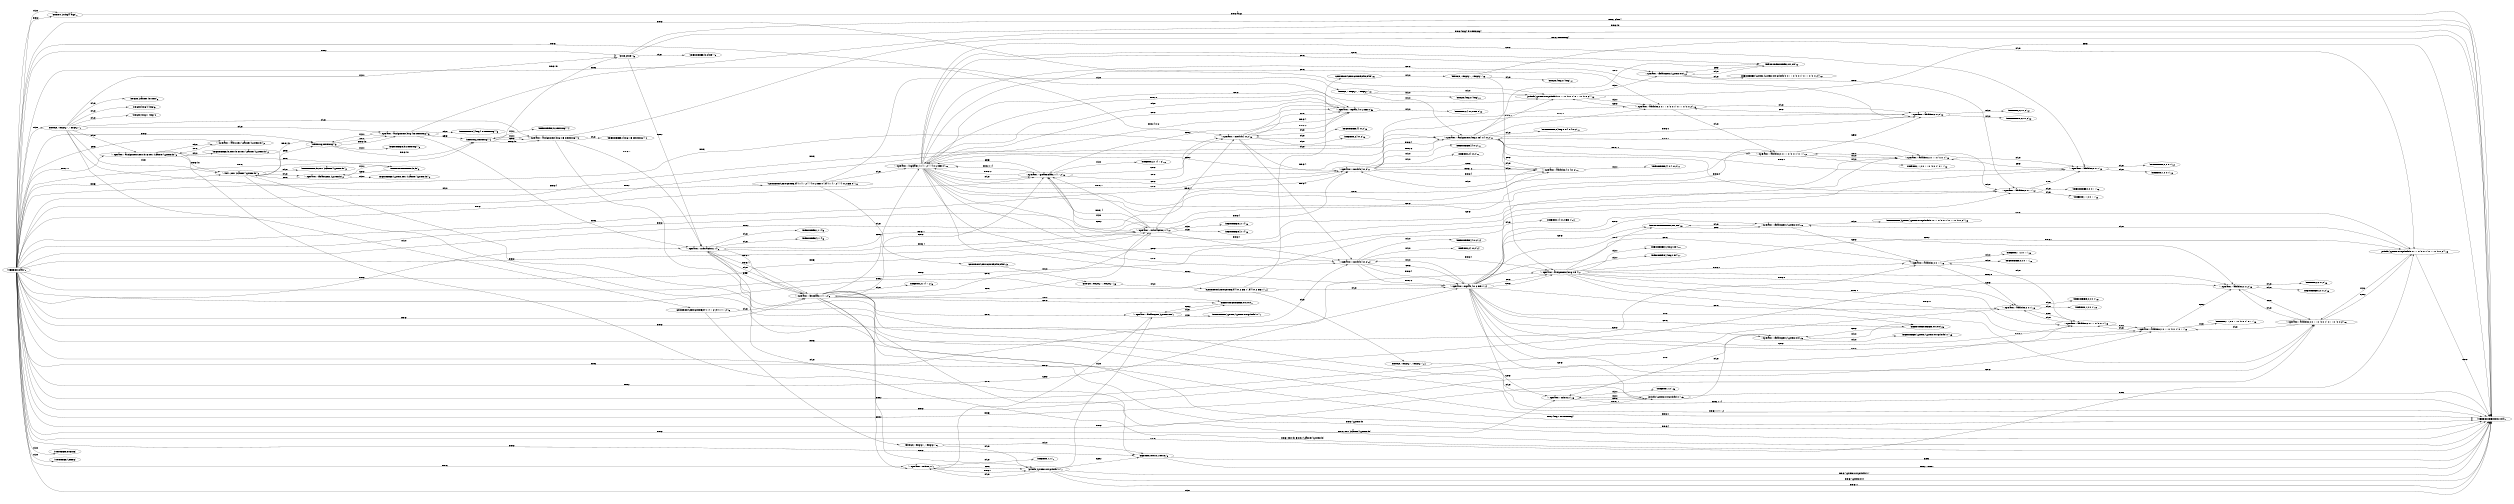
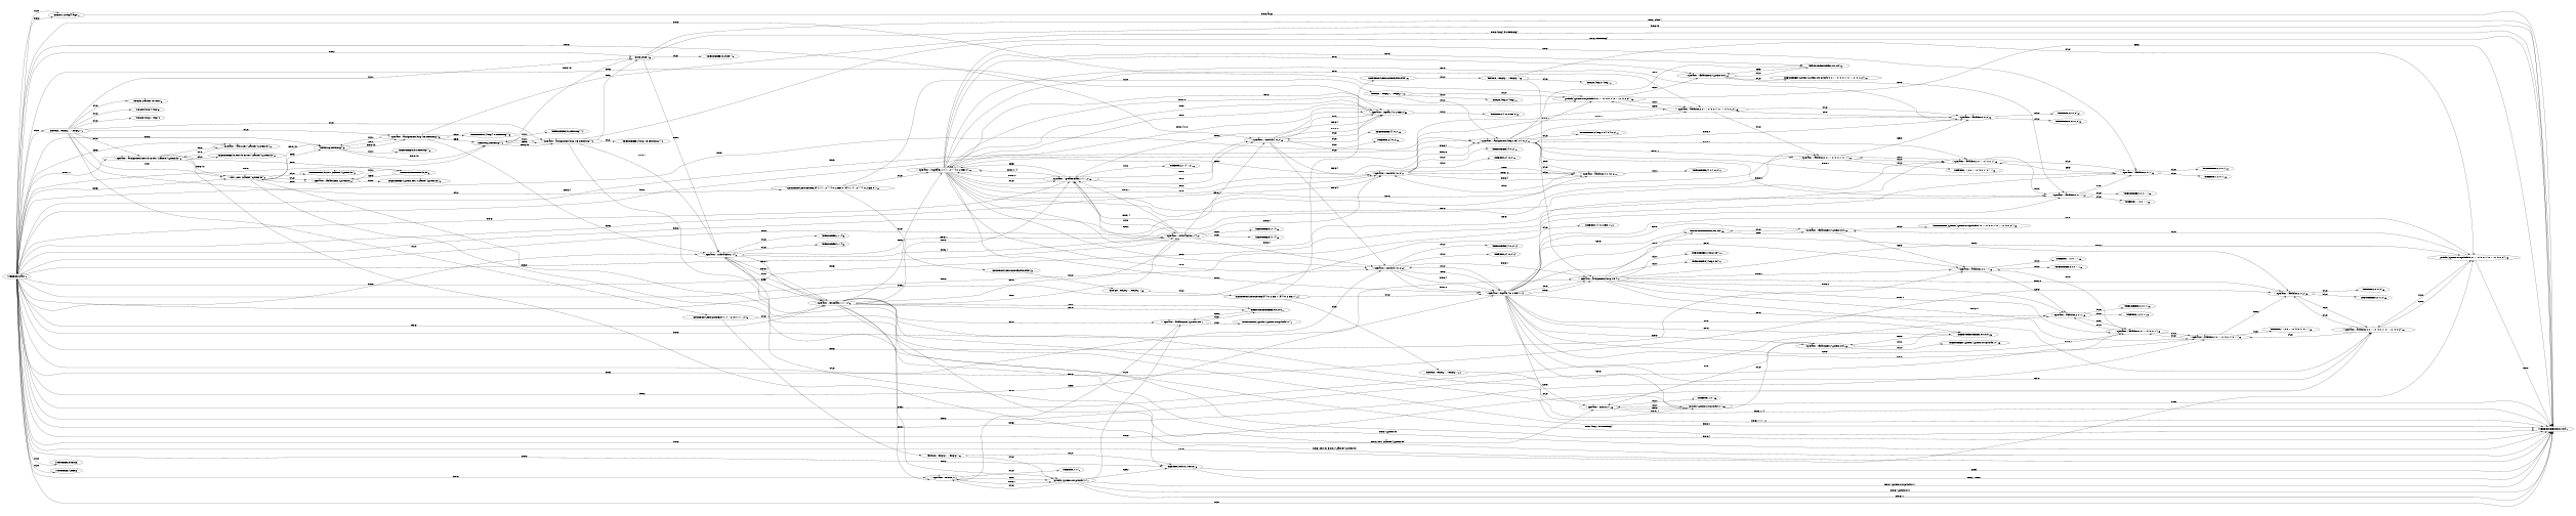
  digraph {
    rankdir=LR
    n1 [label=<(METHOD,main)<SUB>1</SUB>>]
    n2 [label=<(PARAM,String[] args)<SUB>1</SUB>>]
    n3 [label=<(BLOCK,&lt;empty&gt;,&lt;empty&gt;)<SUB>1</SUB>>]
    n4 [label=<(&lt;operator&gt;.assignment,ANY in = new Scanner(System.in))<SUB>2</SUB>>]
    n5 [label=<(&lt;operator&gt;.alloc,new Scanner(System.in))<SUB>2</SUB>>]
    n6 [label=<(&lt;init&gt;,new Scanner(System.in))<SUB>2</SUB>>]
    n7 [label=<(nextLong,nextLong())<SUB>3</SUB>>]
    n8 [label=<(nextLong,nextLong())<SUB>4</SUB>>]
    n9 [label=<(close,close())<SUB>5</SUB>>]
    n10 [label=<(&lt;operator&gt;.lessThan,r - l &lt; 2)<SUB>6</SUB>>]
    n11 [label=<(&lt;operator&gt;.subtraction,r - l)<SUB>6</SUB>>]
    n12 [label=<(&lt;operator&gt;.minus,-1)<SUB>7</SUB>>]
    n13 [label=<(RETURN,return;,return;)<SUB>8</SUB>>]
    n14 [label=<(&lt;operator&gt;.greaterThan,r - l &gt; 2)<SUB>10</SUB>>]
    n15 [label=<(&lt;operator&gt;.subtraction,r - l)<SUB>10</SUB>>]
    n16 [label=<(&lt;operator&gt;.equals,l % 2 == 0)<SUB>50</SUB>>]
    n17 [label=<(&lt;operator&gt;.modulo,l % 2)<SUB>10</SUB>>]
    n18 [label=<(&lt;operator&gt;.assignment,long s = l + l % 2)<SUB>11</SUB>>]
    n19 [label=<(&lt;operator&gt;.addition,l + l % 2)<SUB>11</SUB>>]
    n20 [label=<(&lt;operator&gt;.modulo,l % 2)<SUB>11</SUB>>]
    n21 [label=<(println,System.out.println(s + &quot; &quot; + (s + 1) + &quot; &quot; + (s + 2)))<SUB>12</SUB>>]
    n22 [label=<(&lt;operator&gt;.addition,s + &quot; &quot; + (s + 1) + &quot; &quot; + (s + 2))<SUB>12</SUB>>]
    n23 [label=<(&lt;operator&gt;.addition,s + &quot; &quot; + (s + 1) + &quot; &quot;)<SUB>12</SUB>>]
    n24 [label=<(&lt;operator&gt;.addition,s + &quot; &quot; + (s + 1))<SUB>12</SUB>>]
    n25 [label=<(&lt;operator&gt;.addition,s + &quot; &quot;)<SUB>12</SUB>>]
    n26 [label=<(&lt;operator&gt;.addition,s + 1)<SUB>12</SUB>>]
    n27 [label=<(&lt;operator&gt;.addition,s + 2)<SUB>12</SUB>>]
    n28 [label=<(&lt;operator&gt;.equals,l % 2 == 1)<SUB>14</SUB>>]
    n29 [label=<(&lt;operator&gt;.modulo,l % 2)<SUB>14</SUB>>]
    n30 [label=<(&lt;operator&gt;.minus,-1)<SUB>15</SUB>>]
    n31 [label=<(&lt;operator&gt;.assignment,long s = l)<SUB>17</SUB>>]
    n32 [label=<(println,System.out.println(s + &quot; &quot; + (s + 1) + &quot; &quot; + (s + 2)))<SUB>18</SUB>>]
    n33 [label=<(&lt;operator&gt;.addition,s + &quot; &quot; + (s + 1) + &quot; &quot; + (s + 2))<SUB>18</SUB>>]
    n34 [label=<(&lt;operator&gt;.addition,s + &quot; &quot; + (s + 1) + &quot; &quot;)<SUB>18</SUB>>]
    n35 [label=<(&lt;operator&gt;.addition,s + &quot; &quot; + (s + 1))<SUB>18</SUB>>]
    n36 [label=<(&lt;operator&gt;.addition,s + &quot; &quot;)<SUB>18</SUB>>]
    n37 [label=<(&lt;operator&gt;.addition,s + 1)<SUB>18</SUB>>]
    n38 [label=<(&lt;operator&gt;.addition,s + 2)<SUB>18</SUB>>]
    n39 [label=<(MODIFIER,PUBLIC)>]
    n40 [label=<(MODIFIER,STATIC)>]
    n41 [label=<(METHOD_RETURN,void)<SUB>1</SUB>>]
    n42 [label=<(LOCAL,Scanner in: ANY)<SUB>2</SUB>>]
    n43 [label=<(LOCAL,long l: long)<SUB>3</SUB>>]
    n44 [label=<(&lt;operator&gt;.assignment,long l = nextLong())<SUB>3</SUB>>]
    n45 [label=<(LOCAL,long r: long)<SUB>4</SUB>>]
    n46 [label=<(&lt;operator&gt;.assignment,long r = nextLong())<SUB>4</SUB>>]
    n47 [label=<(CONTROL_STRUCTURE,if (r - l &lt; 2),if (r - l &lt; 2))<SUB>6</SUB>>]
    n48 [label=<(CONTROL_STRUCTURE,if ((r - l &gt; 2) || (l % 2 == 0)),if ((r - l &gt; 2) || (l % 2 == 0)))<SUB>10</SUB>>]
    n49 [label=<(IDENTIFIER,in,ANY in = new Scanner(System.in))<SUB>2</SUB>>]
    n50 [label=<(FIELD_IDENTIFIER,in,in)<SUB>2</SUB>>]
    n51 [label=<(IDENTIFIER,in,new Scanner(System.in))<SUB>2</SUB>>]
    n52 [label=<(&lt;operator&gt;.fieldAccess,System.in)<SUB>2</SUB>>]
    n53 [label=<(IDENTIFIER,in,nextLong())<SUB>3</SUB>>]
    n54 [label=<(IDENTIFIER,in,nextLong())<SUB>4</SUB>>]
    n55 [label=<(IDENTIFIER,in,close())<SUB>5</SUB>>]
-   n56 [label=<(LITERAL,2,r - l &lt; 2)<SUB>6</SUB>>]
    n57 [label=<(println,System.out.println(-1))<SUB>7</SUB>>]
    n58 [label=<(&lt;operator&gt;.fieldAccess,System.out)<SUB>7</SUB>>]
    n59 [label=<(FIELD_IDENTIFIER,out,out)<SUB>7</SUB>>]
    n60 [label=<(&lt;operator&gt;.logicalOr,(r - l &gt; 2) || (l % 2 == 0))<SUB>10</SUB>>]
    n61 [label=<(IDENTIFIER,r,r - l)<SUB>6</SUB>>]
    n62 [label=<(IDENTIFIER,l,r - l)<SUB>6</SUB>>]
    n63 [label=<(LITERAL,1,-1)<SUB>7</SUB>>]
    n64 [label=<(LITERAL,2,r - l &gt; 2)<SUB>10</SUB>>]
    n65 [label=<(IDENTIFIER,r,r - l)<SUB>10</SUB>>]
    n66 [label=<(IDENTIFIER,l,r - l)<SUB>10</SUB>>]
    n67 [label=<(LITERAL,0,l % 2 == 0)<SUB>10</SUB>>]
    n68 [label=<(IDENTIFIER,l,l % 2)<SUB>10</SUB>>]
    n69 [label=<(LITERAL,2,l % 2)<SUB>10</SUB>>]
    n70 [label=<(FIELD_IDENTIFIER,out,out)<SUB>12</SUB>>]
    n71 [label=<(IDENTIFIER,s,long s = l + l % 2)<SUB>11</SUB>>]
    n72 [label=<(IDENTIFIER,l,l + l % 2)<SUB>11</SUB>>]
    n73 [label=<(IDENTIFIER,l,l % 2)<SUB>11</SUB>>]
    n74 [label=<(LITERAL,2,l % 2)<SUB>11</SUB>>]
    n75 [label=<(&lt;operator&gt;.fieldAccess,System.out)<SUB>12</SUB>>]
    n76 [label=<(LITERAL,&quot; &quot;,s + &quot; &quot; + (s + 1) + &quot; &quot;)<SUB>12</SUB>>]
    n77 [label=<(IDENTIFIER,s,s + &quot; &quot;)<SUB>12</SUB>>]
    n78 [label=<(LITERAL,&quot; &quot;,s + &quot; &quot;)<SUB>12</SUB>>]
    n79 [label=<(IDENTIFIER,s,s + 1)<SUB>12</SUB>>]
    n80 [label=<(LITERAL,1,s + 1)<SUB>12</SUB>>]
    n81 [label=<(IDENTIFIER,s,s + 2)<SUB>12</SUB>>]
    n82 [label=<(LITERAL,2,s + 2)<SUB>12</SUB>>]
    n83 [label=<(LITERAL,1,l % 2 == 1)<SUB>14</SUB>>]
    n84 [label=<(println,System.out.println(-1))<SUB>15</SUB>>]
    n85 [label=<(&lt;operator&gt;.fieldAccess,System.out)<SUB>15</SUB>>]
    n86 [label=<(FIELD_IDENTIFIER,out,out)<SUB>15</SUB>>]
    n87 [label=<(&lt;operator&gt;.fieldAccess,System.out)<SUB>18</SUB>>]
    n88 [label=<(FIELD_IDENTIFIER,out,out)<SUB>18</SUB>>]
    n89 [label=<(IDENTIFIER,l,l % 2)<SUB>14</SUB>>]
    n90 [label=<(LITERAL,2,l % 2)<SUB>14</SUB>>]
    n91 [label=<(LITERAL,1,-1)<SUB>15</SUB>>]
    n92 [label=<(IDENTIFIER,s,long s = l)<SUB>17</SUB>>]
    n93 [label=<(IDENTIFIER,l,long s = l)<SUB>17</SUB>>]
    n94 [label=<(LITERAL,&quot; &quot;,s + &quot; &quot; + (s + 1) + &quot; &quot;)<SUB>18</SUB>>]
    n95 [label=<(IDENTIFIER,s,s + &quot; &quot;)<SUB>18</SUB>>]
    n96 [label=<(LITERAL,&quot; &quot;,s + &quot; &quot;)<SUB>18</SUB>>]
    n97 [label=<(IDENTIFIER,s,s + 1)<SUB>18</SUB>>]
    n98 [label=<(LITERAL,1,s + 1)<SUB>18</SUB>>]
    n99 [label=<(IDENTIFIER,s,s + 2)<SUB>18</SUB>>]
    n100 [label=<(LITERAL,2,s + 2)<SUB>18</SUB>>]
    n101 [label=<(IDENTIFIER,l,long l = nextLong())<SUB>3</SUB>>]
    n102 [label=<(IDENTIFIER,r,long r = nextLong())<SUB>4</SUB>>]
    n103 [label=<(BLOCK,&lt;empty&gt;,&lt;empty&gt;)<SUB>6</SUB>>]
    n104 [label=<(BLOCK,&lt;empty&gt;,&lt;empty&gt;)<SUB>10</SUB>>]
    n105 [label=<(CONTROL_STRUCTURE,else,else)<SUB>13</SUB>>]
    n106 [label=<(IDENTIFIER,System,new Scanner(System.in))<SUB>2</SUB>>]
    n107 [label=<(IDENTIFIER,System,System.out.println(-1))<SUB>7</SUB>>]
    n108 [label=<(LOCAL,long s: long)<SUB>11</SUB>>]
    n109 [label=<(BLOCK,&lt;empty&gt;,&lt;empty&gt;)<SUB>13</SUB>>]
    n110 [label=<(IDENTIFIER,System,System.out.println(s + &quot; &quot; + (s + 1) + &quot; &quot; + (s + 2)))<SUB>12</SUB>>]
    n111 [label=<(CONTROL_STRUCTURE,if (l % 2 == 1),if (l % 2 == 1))<SUB>14</SUB>>]
    n112 [label=<(BLOCK,&lt;empty&gt;,&lt;empty&gt;)<SUB>14</SUB>>]
    n113 [label=<(CONTROL_STRUCTURE,else,else)<SUB>16</SUB>>]
    n114 [label=<(BLOCK,&lt;empty&gt;,&lt;empty&gt;)<SUB>16</SUB>>]
    n115 [label=<(IDENTIFIER,System,System.out.println(-1))<SUB>15</SUB>>]
    n116 [label=<(IDENTIFIER,System,System.out.println(s + &quot; &quot; + (s + 1) + &quot; &quot; + (s + 2)))<SUB>18</SUB>>]
    n117 [label=<(LOCAL,long s: long)<SUB>17</SUB>>]
    n1 -> n2 [label="AST: "]
    n1 -> n2 [label="DDG: "]
    n1 -> n3 [label="AST: "]
    n1 -> n4 [label="DDG: -1"]
    n1 -> n5 [label="CFG: "]
    n1 -> n6 [label="DDG: "]
    n1 -> n7 [label="DDG: "]
    n1 -> n8 [label="DDG: "]
    n1 -> n9 [label="DDG: "]
    n1 -> n10 [label="DDG: "]
    n1 -> n11 [label="DDG: "]
    n1 -> n12 [label="DDG: "]
    n1 -> n13 [label="DDG: "]
-   n1 -> n14 [label="DDG: "]
+   n14 -> n1 [label="DDG: "]
    n1 -> n15 [label="DDG: "]
    n1 -> n16 [label="DDG: "]
    n1 -> n17 [label="DDG: "]
    n1 -> n18 [label="DDG: "]
    n1 -> n19 [label="DDG: "]
    n1 -> n20 [label="DDG: "]
    n1 -> n21 [label="DDG: "]
    n1 -> n22 [label="DDG: "]
    n1 -> n23 [label="DDG: "]
    n1 -> n24 [label="DDG: "]
    n1 -> n25 [label="DDG: "]
    n1 -> n26 [label="DDG: "]
    n1 -> n27 [label="DDG: "]
    n1 -> n28 [label="DDG: "]
    n1 -> n29 [label="DDG: "]
    n1 -> n30 [label="DDG: "]
    n1 -> n31 [label="DDG: "]
    n1 -> n32 [label="DDG: "]
    n1 -> n33 [label="DDG: "]
    n1 -> n34 [label="DDG: "]
    n1 -> n35 [label="DDG: "]
    n1 -> n36 [label="DDG: "]
    n1 -> n37 [label="DDG: "]
    n1 -> n38 [label="DDG: "]
    n1 -> n39 [label="AST: "]
    n1 -> n40 [label="AST: "]
    n1 -> n41 [label="AST: "]
    n2 -> n41 [label="DDG: args"]
    n3 -> n4 [label="AST: "]
    n3 -> n6 [label="AST: "]
    n3 -> n9 [label="AST: "]
    n3 -> n42 [label="AST: "]
    n3 -> n43 [label="AST: "]
    n3 -> n44 [label="AST: "]
    n3 -> n45 [label="AST: "]
    n3 -> n46 [label="AST: "]
    n3 -> n47 [label="AST: "]
    n3 -> n48 [label="AST: "]
    n4 -> n5 [label="AST: "]
    n4 -> n6 [label="DDG: in"]
    n4 -> n41 [label="DDG: ANY in = new Scanner(System.in)"]
    n4 -> n49 [label="AST: "]
    n4 -> n50 [label="CFG: "]
    n5 -> n4 [label="CFG: "]
    n6 -> n7 [label="CFG: "]
    n6 -> n7 [label="DDG: in"]
    n6 -> n41 [label="DDG: System.in"]
    n6 -> n41 [label="DDG: new Scanner(System.in)"]
    n6 -> n51 [label="AST: "]
    n6 -> n52 [label="AST: "]
    n7 -> n8 [label="DDG: in"]
    n7 -> n44 [label="CFG: "]
    n7 -> n44 [label="DDG: in"]
    n7 -> n53 [label="AST: "]
    n8 -> n9 [label="DDG: in"]
    n8 -> n46 [label="CFG: "]
    n8 -> n46 [label="DDG: in"]
    n8 -> n54 [label="AST: "]
    n9 -> n11 [label="CFG: "]
    n9 -> n41 [label="DDG: in"]
    n9 -> n41 [label="DDG: close()"]
    n9 -> n55 [label="AST: "]
    n10 -> n11 [label="AST: "]
    n10 -> n12 [label="CDG: "]
    n10 -> n13 [label="CDG: "]
    n10 -> n14 [label="CDG: "]
    n10 -> n15 [label="CFG: "]
    n10 -> n15 [label="CDG: "]
    n10 -> n41 [label="DDG: r - l"]
    n10 -> n41 [label="DDG: r - l &lt; 2"]
-   n10 -> n56 [label="AST: "]
    n10 -> n57 [label="CDG: "]
    n10 -> n58 [label="CDG: "]
    n10 -> n59 [label="CFG: "]
    n10 -> n59 [label="CDG: "]
    n10 -> n60 [label="CDG: "]
    n11 -> n10 [label="CFG: "]
    n11 -> n10 [label="DDG: r"]
    n11 -> n10 [label="DDG: l"]
    n11 -> n15 [label="DDG: r"]
    n11 -> n15 [label="DDG: l"]
    n11 -> n41 [label="DDG: r"]
    n11 -> n41 [label="DDG: l"]
    n11 -> n61 [label="AST: "]
    n11 -> n62 [label="AST: "]
    n12 -> n57 [label="CFG: "]
    n12 -> n57 [label="DDG: 1"]
    n12 -> n63 [label="AST: "]
    n13 -> n41 [label="CFG: "]
    n13 -> n41 [label="DDG: &lt;RET&gt;"]
    n14 -> n15 [label="AST: "]
    n14 -> n16 [label="CDG: "]
    n14 -> n17 [label="CFG: "]
    n14 -> n17 [label="CDG: "]
    n14 -> n60 [label="CFG: "]
    n14 -> n60 [label="DDG: r - l"]
    n14 -> n60 [label="DDG: 2"]
    n14 -> n64 [label="AST: "]
    n15 -> n14 [label="CFG: "]
    n15 -> n14 [label="DDG: r"]
    n15 -> n14 [label="DDG: l"]
    n15 -> n17 [label="DDG: l"]
    n15 -> n20 [label="DDG: l"]
    n15 -> n29 [label="DDG: l"]
    n15 -> n65 [label="AST: "]
    n15 -> n66 [label="AST: "]
    n16 -> n17 [label="AST: "]
    n16 -> n60 [label="CFG: "]
    n16 -> n60 [label="DDG: l % 2"]
    n16 -> n60 [label="DDG: 0"]
    n16 -> n67 [label="AST: "]
    n17 -> n16 [label="CFG: "]
    n17 -> n16 [label="DDG: l"]
    n17 -> n16 [label="DDG: 2"]
    n17 -> n20 [label="DDG: l"]
    n17 -> n29 [label="DDG: l"]
    n17 -> n68 [label="AST: "]
    n17 -> n69 [label="AST: "]
    n18 -> n19 [label="AST: "]
    n18 -> n21 [label="DDG: s"]
    n18 -> n22 [label="DDG: s"]
    n18 -> n23 [label="DDG: s"]
    n18 -> n24 [label="DDG: s"]
    n18 -> n25 [label="DDG: s"]
    n18 -> n26 [label="DDG: s"]
    n18 -> n27 [label="DDG: s"]
    n18 -> n70 [label="CFG: "]
    n18 -> n71 [label="AST: "]
    n19 -> n18 [label="CFG: "]
    n19 -> n20 [label="AST: "]
    n19 -> n72 [label="AST: "]
    n20 -> n18 [label="DDG: l"]
    n20 -> n18 [label="DDG: 2"]
    n20 -> n19 [label="CFG: "]
    n20 -> n19 [label="DDG: l"]
    n20 -> n19 [label="DDG: 2"]
    n20 -> n73 [label="AST: "]
    n20 -> n74 [label="AST: "]
    n21 -> n22 [label="AST: "]
    n21 -> n41 [label="CFG: "]
    n21 -> n75 [label="AST: "]
    n22 -> n21 [label="CFG: "]
    n22 -> n23 [label="AST: "]
    n22 -> n27 [label="AST: "]
    n23 -> n24 [label="AST: "]
    n23 -> n27 [label="CFG: "]
    n23 -> n76 [label="AST: "]
    n24 -> n23 [label="CFG: "]
    n24 -> n25 [label="AST: "]
    n24 -> n26 [label="AST: "]
    n25 -> n26 [label="CFG: "]
    n25 -> n77 [label="AST: "]
    n25 -> n78 [label="AST: "]
    n26 -> n24 [label="CFG: "]
    n26 -> n79 [label="AST: "]
    n26 -> n80 [label="AST: "]
    n27 -> n22 [label="CFG: "]
    n27 -> n81 [label="AST: "]
    n27 -> n82 [label="AST: "]
    n28 -> n29 [label="AST: "]
    n28 -> n30 [label="CDG: "]
    n28 -> n31 [label="CFG: "]
    n28 -> n31 [label="CDG: "]
    n28 -> n32 [label="CDG: "]
    n28 -> n33 [label="CDG: "]
    n28 -> n34 [label="CDG: "]
    n28 -> n35 [label="CDG: "]
    n28 -> n36 [label="CDG: "]
    n28 -> n37 [label="CDG: "]
    n28 -> n38 [label="CDG: "]
    n28 -> n83 [label="AST: "]
    n28 -> n84 [label="CDG: "]
    n28 -> n85 [label="CDG: "]
    n28 -> n86 [label="CFG: "]
    n28 -> n86 [label="CDG: "]
    n28 -> n87 [label="CDG: "]
    n28 -> n88 [label="CDG: "]
    n29 -> n28 [label="CFG: "]
    n29 -> n28 [label="DDG: l"]
    n29 -> n28 [label="DDG: 2"]
    n29 -> n31 [label="DDG: l"]
    n29 -> n89 [label="AST: "]
    n29 -> n90 [label="AST: "]
    n30 -> n84 [label="CFG: "]
    n30 -> n84 [label="DDG: 1"]
    n30 -> n91 [label="AST: "]
    n31 -> n32 [label="DDG: s"]
    n31 -> n33 [label="DDG: s"]
    n31 -> n34 [label="DDG: s"]
    n31 -> n35 [label="DDG: s"]
    n31 -> n36 [label="DDG: s"]
    n31 -> n37 [label="DDG: s"]
    n31 -> n38 [label="DDG: s"]
    n31 -> n88 [label="CFG: "]
    n31 -> n92 [label="AST: "]
    n31 -> n93 [label="AST: "]
    n32 -> n33 [label="AST: "]
    n32 -> n41 [label="CFG: "]
    n32 -> n87 [label="AST: "]
    n33 -> n32 [label="CFG: "]
    n33 -> n34 [label="AST: "]
    n33 -> n38 [label="AST: "]
    n34 -> n35 [label="AST: "]
    n34 -> n38 [label="CFG: "]
    n34 -> n94 [label="AST: "]
    n35 -> n34 [label="CFG: "]
    n35 -> n36 [label="AST: "]
    n35 -> n37 [label="AST: "]
    n36 -> n37 [label="CFG: "]
    n36 -> n95 [label="AST: "]
    n36 -> n96 [label="AST: "]
    n37 -> n35 [label="CFG: "]
    n37 -> n97 [label="AST: "]
    n37 -> n98 [label="AST: "]
    n38 -> n33 [label="CFG: "]
    n38 -> n99 [label="AST: "]
    n38 -> n100 [label="AST: "]
    n44 -> n7 [label="AST: "]
    n44 -> n8 [label="CFG: "]
    n44 -> n11 [label="DDG: l"]
    n44 -> n41 [label="DDG: long l = nextLong()"]
    n44 -> n101 [label="AST: "]
    n46 -> n8 [label="AST: "]
+   n46 -> n9 [label="CFG: "]
    n46 -> n11 [label="DDG: r"]
    n46 -> n41 [label="DDG: nextLong()"]
    n46 -> n41 [label="DDG: long r = nextLong()"]
    n46 -> n102 [label="AST: "]
    n47 -> n10 [label="AST: "]
    n47 -> n103 [label="AST: "]
    n48 -> n60 [label="AST: "]
    n48 -> n104 [label="AST: "]
    n48 -> n105 [label="AST: "]
    n50 -> n52 [label="CFG: "]
    n52 -> n6 [label="CFG: "]
    n52 -> n50 [label="AST: "]
    n52 -> n106 [label="AST: "]
    n57 -> n12 [label="AST: "]
    n57 -> n13 [label="CFG: "]
    n57 -> n41 [label="DDG: System.out"]
    n57 -> n41 [label="DDG: -1"]
    n57 -> n41 [label="DDG: System.out.println(-1)"]
    n57 -> n58 [label="AST: "]
    n58 -> n12 [label="CFG: "]
    n58 -> n59 [label="AST: "]
    n58 -> n107 [label="AST: "]
    n59 -> n58 [label="CFG: "]
    n60 -> n14 [label="AST: "]
    n60 -> n16 [label="AST: "]
    n60 -> n18 [label="CDG: "]
    n60 -> n20 [label="CFG: "]
    n60 -> n20 [label="CDG: "]
    n60 -> n21 [label="CDG: "]
    n60 -> n22 [label="CDG: "]
    n60 -> n23 [label="CDG: "]
    n60 -> n24 [label="CDG: "]
    n60 -> n25 [label="CDG: "]
    n60 -> n26 [label="CDG: "]
    n60 -> n27 [label="CDG: "]
    n60 -> n28 [label="CDG: "]
    n60 -> n29 [label="CFG: "]
    n60 -> n29 [label="CDG: "]
    n60 -> n70 [label="CDG: "]
    n60 -> n75 [label="CDG: "]
    n70 -> n75 [label="CFG: "]
    n75 -> n25 [label="CFG: "]
    n75 -> n70 [label="AST: "]
    n75 -> n110 [label="AST: "]
    n84 -> n30 [label="AST: "]
    n84 -> n41 [label="CFG: "]
    n84 -> n85 [label="AST: "]
    n85 -> n30 [label="CFG: "]
    n85 -> n86 [label="AST: "]
    n85 -> n115 [label="AST: "]
    n86 -> n85 [label="CFG: "]
    n87 -> n36 [label="CFG: "]
    n87 -> n88 [label="AST: "]
    n87 -> n116 [label="AST: "]
    n88 -> n87 [label="CFG: "]
    n103 -> n13 [label="AST: "]
    n103 -> n57 [label="AST: "]
    n104 -> n18 [label="AST: "]
    n104 -> n21 [label="AST: "]
    n104 -> n108 [label="AST: "]
    n105 -> n109 [label="AST: "]
    n109 -> n111 [label="AST: "]
    n111 -> n28 [label="AST: "]
    n111 -> n112 [label="AST: "]
    n111 -> n113 [label="AST: "]
    n112 -> n84 [label="AST: "]
    n113 -> n114 [label="AST: "]
    n114 -> n31 [label="AST: "]
    n114 -> n32 [label="AST: "]
    n114 -> n117 [label="AST: "]
  }
